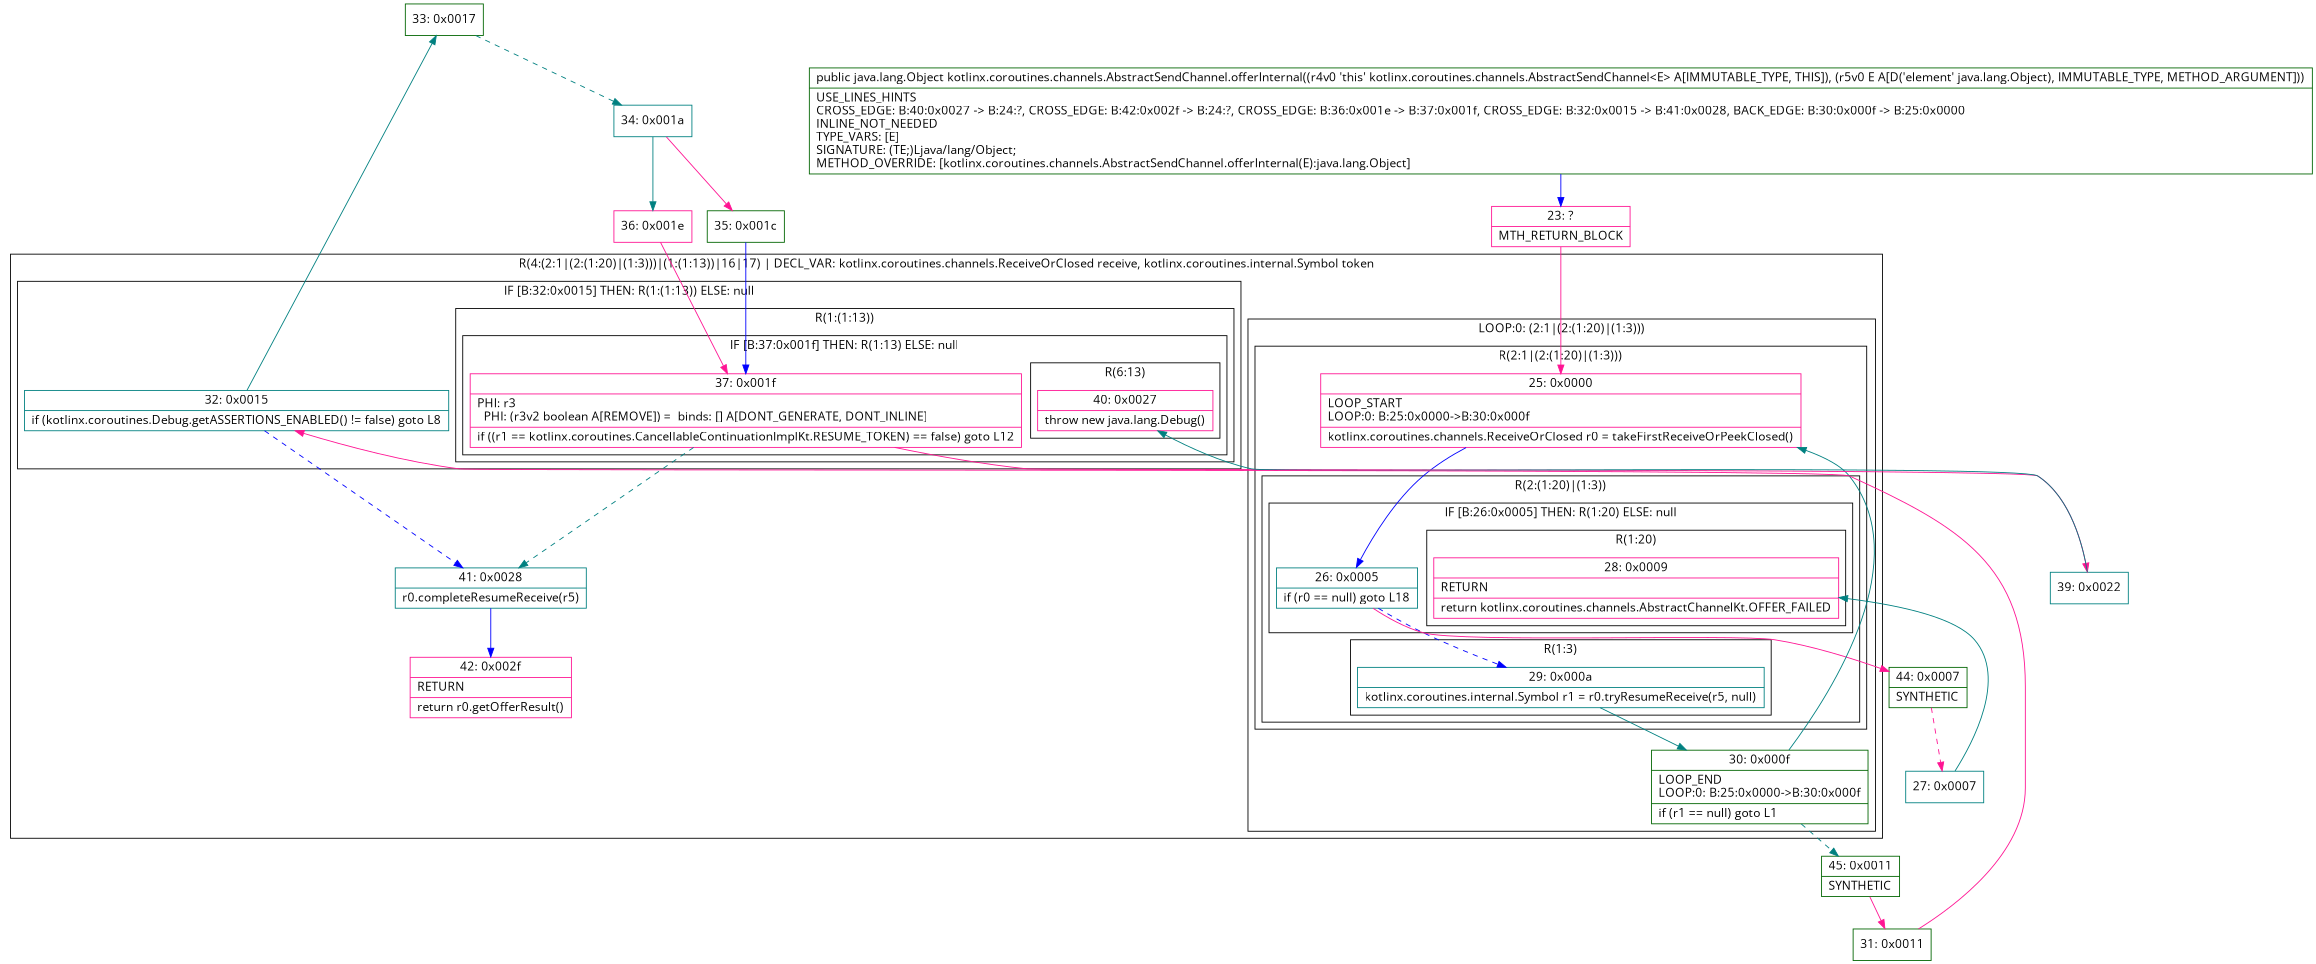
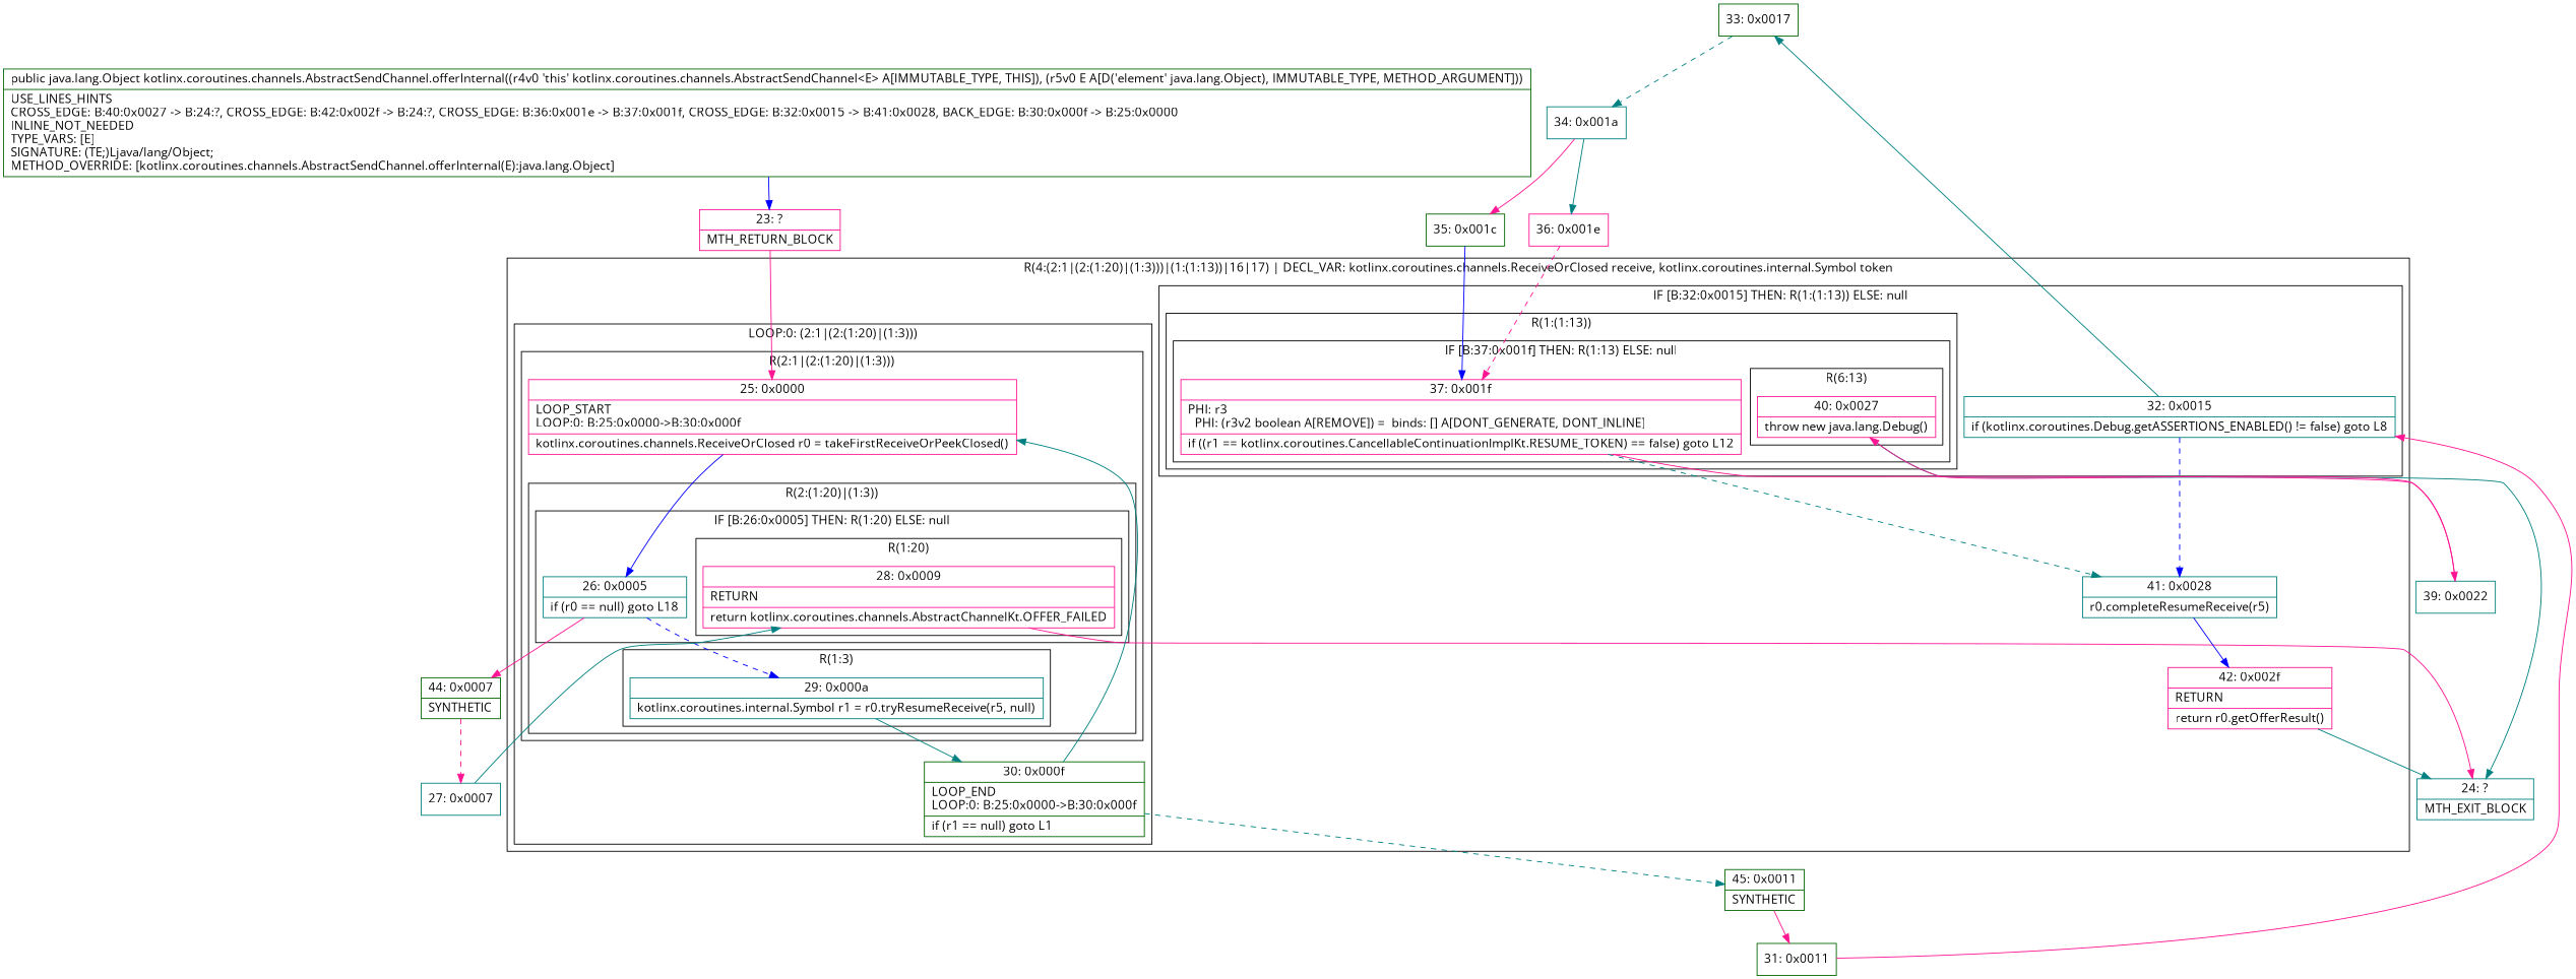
  digraph {
    fontname="Open Sans"
    node [color=teal fontname="Open Sans" shape=record]
    edge [color=teal fontname="Open Sans"]
    n1 [color=deeppink label="{28\:\ 0x0009|RETURN\l|return kotlinx.coroutines.channels.AbstractChannelKt.OFFER_FAILED\l}"]
    n2 [label="{26\:\ 0x0005|if (r0 == null) goto L18\l}"]
    n3 [label="{29\:\ 0x000a|kotlinx.coroutines.internal.Symbol r1 = r0.tryResumeReceive(r5, null)\l}"]
    n4 [color=deeppink label="{25\:\ 0x0000|LOOP_START\lLOOP:0: B:25:0x0000\-\>B:30:0x000f\l|kotlinx.coroutines.channels.ReceiveOrClosed r0 = takeFirstReceiveOrPeekClosed()\l}"]
    n5 [color=darkgreen label="{30\:\ 0x000f|LOOP_END\lLOOP:0: B:25:0x0000\-\>B:30:0x000f\l|if (r1 == null) goto L1\l}"]
    n6 [color=deeppink label="{40\:\ 0x0027|throw new java.lang.Debug()\l}"]
    n7 [color=deeppink label="{37\:\ 0x001f|PHI: r3 \l  PHI: (r3v2 boolean A[REMOVE]) =  binds: [] A[DONT_GENERATE, DONT_INLINE]\l|if ((r1 == kotlinx.coroutines.CancellableContinuationImplKt.RESUME_TOKEN) == false) goto L12\l}"]
    n8 [label="{32\:\ 0x0015|if (kotlinx.coroutines.Debug.getASSERTIONS_ENABLED() != false) goto L8\l}"]
    n9 [label="{41\:\ 0x0028|r0.completeResumeReceive(r5)\l}"]
    n10 [color=deeppink label="{42\:\ 0x002f|RETURN\l|return r0.getOfferResult()\l}"]
+   n11 [label="{24\:\ ?|MTH_EXIT_BLOCK\l}"]
    n12 [color=darkgreen label="{44\:\ 0x0007|SYNTHETIC\l}"]
    n13 [color=darkgreen label="{45\:\ 0x0011|SYNTHETIC\l}"]
    n14 [label="{39\:\ 0x0022}"]
    n15 [color=darkgreen label="{33\:\ 0x0017}"]
    n16 [color=darkgreen label="{31\:\ 0x0011}"]
    n17 [label="{27\:\ 0x0007}"]
    n18 [label="{34\:\ 0x001a}"]
    n19 [color=deeppink label="{23\:\ ?|MTH_RETURN_BLOCK\l}"]
    n20 [color=darkgreen label="{35\:\ 0x001c}"]
    n21 [color=deeppink label="{36\:\ 0x001e}"]
    n22 [color=darkgreen label="{public java.lang.Object kotlinx.coroutines.channels.AbstractSendChannel.offerInternal((r4v0 'this' kotlinx.coroutines.channels.AbstractSendChannel\<E\> A[IMMUTABLE_TYPE, THIS]), (r5v0 E A[D('element' java.lang.Object), IMMUTABLE_TYPE, METHOD_ARGUMENT]))  | USE_LINES_HINTS\lCROSS_EDGE: B:40:0x0027 \-\> B:24:?, CROSS_EDGE: B:42:0x002f \-\> B:24:?, CROSS_EDGE: B:36:0x001e \-\> B:37:0x001f, CROSS_EDGE: B:32:0x0015 \-\> B:41:0x0028, BACK_EDGE: B:30:0x000f \-\> B:25:0x0000\lINLINE_NOT_NEEDED\lTYPE_VARS: [E]\lSIGNATURE: (TE;)Ljava\/lang\/Object;\lMETHOD_OVERRIDE: [kotlinx.coroutines.channels.AbstractSendChannel.offerInternal(E):java.lang.Object]\l}"]
    subgraph cluster_1 {
      label="R(4:(2:1|(2:(1:20)|(1:3)))|(1:(1:13))|16|17) | DECL_VAR: kotlinx.coroutines.channels.ReceiveOrClosed receive, kotlinx.coroutines.internal.Symbol token\l"
      n9
      n10
      subgraph cluster_2 {
        label="LOOP:0: (2:1|(2:(1:20)|(1:3)))"
        n5
        subgraph cluster_3 {
          label="R(2:1|(2:(1:20)|(1:3)))"
          n4
          subgraph cluster_4 {
            label="R(2:(1:20)|(1:3))"
            subgraph cluster_5 {
              label="IF [B:26:0x0005] THEN: R(1:20) ELSE: null"
              n2
              subgraph cluster_6 {
                label="R(1:20)"
                n1
              }
            }
            subgraph cluster_7 {
              label="R(1:3)"
              n3
            }
          }
        }
      }
      subgraph cluster_8 {
        label="IF [B:32:0x0015] THEN: R(1:(1:13)) ELSE: null"
        n8
        subgraph cluster_9 {
          label="R(1:(1:13))"
          subgraph cluster_10 {
            label="IF [B:37:0x001f] THEN: R(1:13) ELSE: null"
            n7
            subgraph cluster_11 {
              label="R(6:13)"
              n6
            }
          }
        }
      }
    }
+   n1 -> n11 [color=deeppink]
    n2 -> n3 [color=blue style=dashed]
    n2 -> n12 [color=deeppink]
    n3 -> n5
    n4 -> n2 [color=blue]
    n5 -> n4
    n5 -> n13 [style=dashed]
+   n6 -> n11
    n7 -> n9 [style=dashed]
    n7 -> n14 [color=deeppink]
    n8 -> n9 [color=blue style=dashed]
    n8 -> n15
    n9 -> n10 [color=blue]
+   n10 -> n11
    n12 -> n17 [color=deeppink style=dashed]
    n13 -> n16 [color=deeppink]
-   n14 -> n6
+   n14 -> n6 [color=deeppink]
    n15 -> n18 [style=dashed]
    n16 -> n8 [color=deeppink]
    n17 -> n1
    n18 -> n20 [color=deeppink]
    n18 -> n21
    n19 -> n4 [color=deeppink]
    n20 -> n7 [color=blue]
-   n21 -> n7 [color=deeppink]
+   n21 -> n7 [color=deeppink style=dashed]
    n22 -> n19 [color=blue]
  }
